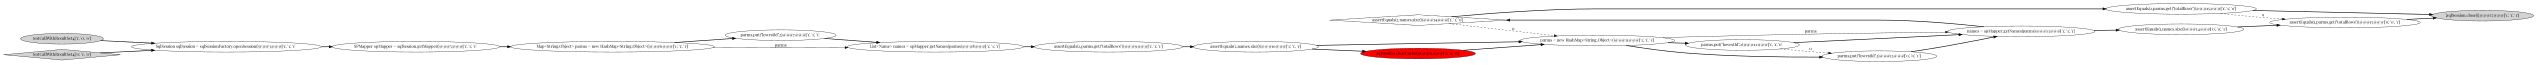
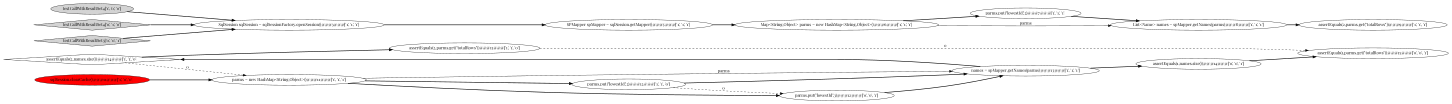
  digraph {
    fontname="Playfair Display"
    rankdir=LR
    node [fillcolor=white fontname="Playfair Display" shape=ellipse style=filled]
    edge [fontname="Playfair Display" style=bold]
    n1 [label="assertEquals(2,names.size())@@@14@@@['1', '1', '0']" shape=diamond]
    n2 [label="assertEquals(2,parms.get(\"totalRows\"))@@@15@@@['1', '1', '0']"]
    n3 [label="parms = new HashMap<String,Object>()@@@11@@@['1', '1', '1']"]
    n4 [label="assertEquals(1,names.size())@@@14@@@['0', '0', '1']"]
    n5 [label="assertEquals(1,parms.get(\"totalRows\"))@@@15@@@['0', '0', '1']"]
-   n6 [fillcolor=lightgray label="{sqlSession.close()}@@@17@@@['1', '1', '1']"]
    n7 [fillcolor=lightgray label="testCallWithResultSet4['1', '0', '0']"]
    n8 [label="SqlSession sqlSession = sqlSessionFactory.openSession()@@@3@@@['1', '1', '1']"]
    n9 [label="SPMapper spMapper = sqlSession.getMapper()@@@5@@@['1', '1', '1']"]
    n10 [label="names = spMapper.getNames(parms)@@@13@@@['1', '1', '1']"]
    n11 [label="parms.put(\"lowestId\",2)@@@12@@@['1', '1', '0']"]
    n12 [label="parms.put(\"lowestId\",3)@@@12@@@['0', '0', '1']"]
    n13 [label="parms.put(\"lowestId\",2)@@@7@@@['1', '1', '1']"]
    n14 [label="List<Name> names = spMapper.getNames(parms)@@@8@@@['1', '1', '1']"]
    n15 [label="assertEquals(2,parms.get(\"totalRows\"))@@@9@@@['1', '1', '1']"]
    n16 [fillcolor=red label="sqlSession.clearCache()@@@11@@@['1', '0', '0']"]
    n17 [fillcolor=lightgray label="testCallWithResultSet4['0', '1', '0']" shape=diamond]
-   n19 [label="assertEquals(2,names.size())@@@10@@@['1', '1', '1']"]
+   n18 [fillcolor=lightgray label="testCallWithResultSet3['0', '0', '1']" shape=diamond]
    n20 [label="Map<String,Object> parms = new HashMap<String,Object>()@@@6@@@['1', '1', '1']"]
    n1 -> n2
    n1 -> n3 [label=0 style=dashed]
    n2 -> n5 [label=0 style=dashed]
-   n2 -> n6
    n3 -> n10 [label=parms style=solid]
    n3 -> n11
    n3 -> n12
    n4 -> n5
-   n5 -> n6
    n7 -> n8
    n8 -> n9
    n9 -> n20
    n10 -> n1
    n10 -> n4
    n11 -> n10
    n11 -> n12 [label=0 style=dashed]
    n12 -> n10
    n13 -> n14
    n14 -> n15
-   n15 -> n19
    n16 -> n3
    n17 -> n8
-   n19 -> n3
-   n19 -> n16
+   n18 -> n8
    n20 -> n13
    n20 -> n14 [label=parms style=solid]
  }
